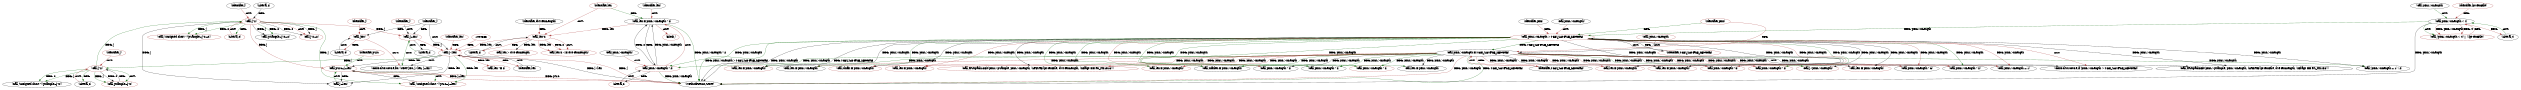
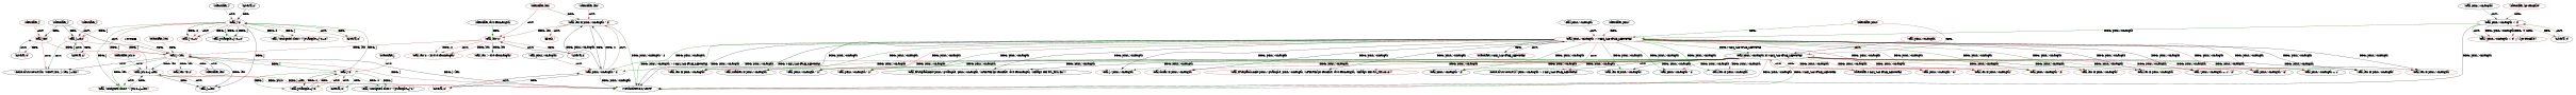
  digraph {
    node [color=brown]
    edge [color=brown]
    n1 [label="(Call,pSrc+j+len)"]
    n2 [color=black label="(Call,j+len)"]
    n3 [label="(Call,(unsigned short *)(pSrc+j+len))"]
    n4 [color=black label="(MethodReturn,UINT)"]
    n5 [label="(Call,j*2)"]
    n6 [label="(Call,j+=2)"]
    n7 [label="(Literal,2)"]
    n8 [label="(Call,j*2+2)"]
    n9 [label="(Call,(unsigned short *)(pSample+j*2+2))"]
    n10 [color=black label="(Call,pSample+j*2+2)"]
    n11 [label="(Call,j<len)"]
    n12 [color=black label="(ControlStructure,for (UINT j=0; j<len; j+=2))"]
    n13 [color=black label="(Literal,2)"]
    n14 [label="(Call,j*2)"]
    n15 [color=black label="(Literal,2)"]
    n16 [label="(Call,pSample+j*2)"]
    n17 [color=black label="(Call,(unsigned short *)(pSample+j*2))"]
    n18 [label="(Call,len *= 2)"]
    n19 [color=black label="(Identifier,len)"]
    n20 [label="(Call,j=0)"]
    n21 [color=black label="(Literal,0)"]
    n22 [label="(Call,len*2)"]
    n23 [label="(Call,len > dwMemLength)"]
    n24 [color=black label="(Literal,2)"]
    n25 [label="(Call,len*2 <= dwMemLength)"]
    n26 [color=black label="(Call,len = pIns->nLength * 2)"]
    n27 [label="(Call,pIns->nLength * 2)"]
    n28 [label="(Block,)"]
    n29 [label="(Literal,2)"]
    n30 [color=black label="(Call,pIns->nLength = MAX_SAMPLE_LENGTH)"]
    n31 [label="(Call,pIns->nLength * 2)"]
    n32 [label="(Call,dmax = pIns->nLength)"]
    n33 [label="(Call,pIns->nLength * 2)"]
    n34 [color=black label="(Call,pIns->nLength * 2)"]
    n35 [color=black label="(Call,ITUnpack8Bit(pIns->pSample, pIns->nLength, (LPBYTE)lpMemFile, dwMemLength, (nFlags == RS_IT2158)))"]
    n36 [label="(Call,ITUnpack16Bit(pIns->pSample, pIns->nLength, (LPBYTE)lpMemFile, dwMemLength, (nFlags == RS_IT21516)))"]
    n37 [label="(Call,pIns->nLength * 3)"]
    n38 [color=black label="(Call,pIns->nLength * 6)"]
    n39 [label="(Call,len = pIns->nLength)"]
    n40 [color=black label="(Call,len = pIns->nLength)"]
    n41 [label="(Call,j<pIns->nLength)"]
    n42 [color=black label="(ControlStructure,if (pIns->nLength > MAX_SAMPLE_LENGTH))"]
    n43 [color=black label="(Call,len = pIns->nLength)"]
    n44 [label="(Call,len = pIns->nLength)"]
    n45 [color=black label="(Call,(pIns->nLength + 1) / 2)"]
    n46 [color=black label="(Call,pIns->nLength + 1)"]
    n47 [label="(Call,len = pIns->nLength)"]
    n48 [color=black label="(Call,pIns->nLength * 2)"]
    n49 [label="(Call,len = pIns->nLength)"]
    n50 [label="(Call,len = pIns->nLength)"]
    n51 [label="(Call,len = pIns->nLength)"]
    n52 [color=black label="(Call,maxlen = pIns->nLength)"]
    n53 [color=black label="(Identifier,MAX_SAMPLE_LENGTH)"]
    n54 [color=black label="(Call,pIns->nLength * 2)"]
    n55 [label="(Call,pIns->nLength > MAX_SAMPLE_LENGTH)"]
    n56 [label="(Identifier,MAX_SAMPLE_LENGTH)"]
    n57 [color=black label="(Call,pIns->nLength < 4)"]
    n58 [label="(Call,(pIns->nLength < 4) || (!lpMemFile))"]
    n59 [color=black label="(Literal,4)"]
    n60 [label="(Identifier,len)"]
    n61 [label="(Identifier,lpMemFile)"]
    n62 [label="(Identifier,pSrc)"]
    n63 [color=black label="(Identifier,j)"]
    n64 [label="(Identifier,j)"]
    n65 [color=black label="(Identifier,dwMemLength)"]
    n66 [label="(Identifier,j)"]
    n67 [label="(Identifier,len)"]
    n68 [color=black label="(Call,pIns->nLength)"]
    n69 [color=black label="(Identifier,pIns)"]
    n70 [color=black label="(Literal,2)"]
    n71 [color=black label="(Call,pIns->nLength)"]
    n72 [label="(Identifier,j)"]
    n73 [color=black label="(Identifier,j)"]
    n74 [color=black label="(Call,pIns->nLength)"]
    n75 [label="(Identifier,pIns)"]
    n76 [color=black label="(Identifier,len)"]
    n77 [label="(Call,pIns->nLength)"]
    n78 [label=1000665]
    n1 -> n2 [color=black label="CFG: "]
    n1 -> n3 [color=darkgreen label="AST: "]
    n1 -> n4 [label="DDG: pSrc"]
    n1 -> n4 [label="DDG: j+len"]
    n2 -> n1 [color=darkgreen label="AST: "]
    n3 -> n1 [color=black label="CFG: "]
    n5 -> n1 [label="DDG: j"]
    n5 -> n2 [color=black label="DDG: j"]
    n5 -> n3 [color=darkgreen label="DDG: j"]
    n5 -> n6 [label="DDG: j"]
    n5 -> n7 [color=darkgreen label="CFG: "]
    n5 -> n8 [label="AST: "]
    n5 -> n8 [color=black label="DDG: j"]
    n5 -> n8 [color=black label="DDG: 2"]
    n5 -> n9 [color=darkgreen label="DDG: j"]
    n5 -> n9 [color=darkgreen label="DDG: 2"]
    n5 -> n10 [color=black label="DDG: j"]
    n5 -> n10 [color=darkgreen label="DDG: 2"]
    n6 -> n11 [label="DDG: j"]
    n6 -> n12 [color=darkgreen label="AST: "]
    n6 -> n13 [color=black label="CFG: "]
    n7 -> n5 [label="AST: "]
    n11 -> n1 [color=black label="DDG: len"]
    n11 -> n2 [color=black label="DDG: len"]
    n11 -> n3 [color=darkgreen label="DDG: len"]
    n11 -> n4 [color=black label="DDG: j<len"]
    n11 -> n4 [label="DDG: j"]
    n11 -> n12 [color=black label="AST: "]
    n11 -> n14 [color=darkgreen label="DDG: j"]
    n11 -> n18 [label="DDG: len"]
    n11 -> n19 [label="CFG: "]
    n13 -> n6 [color=darkgreen label="AST: "]
    n14 -> n5 [color=darkgreen label="DDG: j"]
    n14 -> n15 [color=darkgreen label="CFG: "]
    n14 -> n16 [color=darkgreen label="AST: "]
    n14 -> n16 [color=darkgreen label="DDG: j"]
    n14 -> n16 [color=black label="DDG: 2"]
    n14 -> n17 [color=darkgreen label="DDG: j"]
    n14 -> n17 [color=darkgreen label="DDG: 2"]
    n15 -> n14 [label="AST: "]
    n16 -> n14 [color=black label="CFG: "]
    n19 -> n11 [color=black label="AST: "]
+   n20 -> n11 [label="DDG: j"]
    n20 -> n12 [label="AST: "]
    n20 -> n21 [label="CFG: "]
    n21 -> n20 [color=black label="AST: "]
    n22 -> n11 [label="DDG: len"]
    n22 -> n23 [color=black label="DDG: len"]
    n22 -> n24 [label="CFG: "]
    n22 -> n25 [label="AST: "]
    n22 -> n25 [label="DDG: len"]
    n22 -> n25 [label="DDG: 2"]
    n24 -> n22 [color=black label="AST: "]
    n26 -> n4 [color=darkgreen label="DDG: pIns->nLength * 2"]
    n26 -> n22 [label="DDG: len"]
    n26 -> n27 [color=black label="CFG: "]
    n26 -> n28 [label="AST: "]
    n27 -> n4 [color=darkgreen label="DDG: pIns->nLength"]
    n27 -> n26 [label="AST: "]
    n27 -> n26 [color=black label="DDG: pIns->nLength"]
    n27 -> n26 [color=black label="DDG: 2"]
    n27 -> n29 [color=black label="CFG: "]
    n29 -> n27 [color=black label="AST: "]
    n30 -> n4 [label="DDG: pIns->nLength"]
    n30 -> n4 [color=darkgreen label="DDG: MAX_SAMPLE_LENGTH"]
    n30 -> n27 [color=darkgreen label="DDG: pIns->nLength"]
    n30 -> n31 [color=darkgreen label="DDG: pIns->nLength"]
    n30 -> n32 [label="DDG: pIns->nLength"]
    n30 -> n33 [label="DDG: pIns->nLength"]
    n30 -> n34 [color=darkgreen label="DDG: pIns->nLength"]
    n30 -> n35 [color=black label="DDG: pIns->nLength"]
    n30 -> n36 [label="DDG: pIns->nLength"]
    n30 -> n37 [label="DDG: pIns->nLength"]
    n30 -> n38 [label="DDG: pIns->nLength"]
    n30 -> n39 [color=darkgreen label="DDG: pIns->nLength"]
    n30 -> n40 [label="DDG: pIns->nLength"]
    n30 -> n41 [color=darkgreen label="DDG: pIns->nLength"]
    n30 -> n42 [color=black label="AST: "]
    n30 -> n43 [color=black label="DDG: pIns->nLength"]
    n30 -> n44 [color=black label="DDG: pIns->nLength"]
    n30 -> n45 [color=darkgreen label="DDG: pIns->nLength"]
    n30 -> n46 [label="DDG: pIns->nLength"]
    n30 -> n47 [color=black label="DDG: pIns->nLength"]
    n30 -> n48 [label="DDG: pIns->nLength"]
    n30 -> n49 [label="DDG: pIns->nLength"]
    n30 -> n50 [label="DDG: pIns->nLength"]
    n30 -> n51 [label="DDG: pIns->nLength"]
    n30 -> n52 [color=darkgreen label="DDG: pIns->nLength"]
    n30 -> n53 [label="CFG: "]
    n30 -> n54 [color=black label="DDG: pIns->nLength"]
    n53 -> n30 [label="AST: "]
    n55 -> n4 [color=darkgreen label="DDG: pIns->nLength > MAX_SAMPLE_LENGTH"]
    n55 -> n4 [color=black label="DDG: pIns->nLength"]
    n55 -> n4 [color=black label="DDG: MAX_SAMPLE_LENGTH"]
    n55 -> n27 [color=darkgreen label="DDG: pIns->nLength"]
    n55 -> n30 [color=darkgreen label="DDG: MAX_SAMPLE_LENGTH"]
    n55 -> n31 [color=darkgreen label="DDG: pIns->nLength"]
    n55 -> n32 [color=black label="DDG: pIns->nLength"]
    n55 -> n33 [color=darkgreen label="DDG: pIns->nLength"]
    n55 -> n34 [color=darkgreen label="DDG: pIns->nLength"]
    n55 -> n35 [color=black label="DDG: pIns->nLength"]
    n55 -> n36 [color=black label="DDG: pIns->nLength"]
    n55 -> n37 [label="DDG: pIns->nLength"]
    n55 -> n38 [label="DDG: pIns->nLength"]
    n55 -> n39 [color=black label="DDG: pIns->nLength"]
    n55 -> n40 [color=darkgreen label="DDG: pIns->nLength"]
    n55 -> n41 [color=black label="DDG: pIns->nLength"]
    n55 -> n42 [label="AST: "]
    n55 -> n43 [color=darkgreen label="DDG: pIns->nLength"]
    n55 -> n44 [color=black label="DDG: pIns->nLength"]
    n55 -> n45 [color=black label="DDG: pIns->nLength"]
    n55 -> n46 [label="DDG: pIns->nLength"]
    n55 -> n47 [color=black label="DDG: pIns->nLength"]
    n55 -> n48 [color=darkgreen label="DDG: pIns->nLength"]
    n55 -> n49 [color=black label="DDG: pIns->nLength"]
    n55 -> n50 [label="DDG: pIns->nLength"]
    n55 -> n51 [color=darkgreen label="DDG: pIns->nLength"]
    n55 -> n52 [color=darkgreen label="DDG: pIns->nLength"]
    n55 -> n54 [label="DDG: pIns->nLength"]
    n55 -> n56 [color=black label="CFG: "]
    n56 -> n55 [color=black label="AST: "]
    n57 -> n4 [color=black label="DDG: pIns->nLength"]
    n57 -> n55 [color=darkgreen label="DDG: pIns->nLength"]
    n57 -> n58 [color=darkgreen label="AST: "]
    n57 -> n58 [label="DDG: pIns->nLength"]
    n57 -> n58 [label="DDG: 4"]
-   n57 -> n59 [label="DDG: "]
+   n57 -> n59 [label="CFG: "]
    n58 -> n57 [label="CFG: "]
    n59 -> n57 [color=darkgreen label="AST: "]
    n60 -> n11 [label="CFG: "]
    n61 -> n57 [label="CFG: "]
    n62 -> n1 [color=darkgreen label="AST: "]
    n63 -> n6 [color=black label="CFG: "]
    n63 -> n11 [color=black label="AST: "]
    n63 -> n20 [color=black label="CFG: "]
    n64 -> n6 [color=black label="AST: "]
-   n65 -> n22 [label="CFG: "]
+   n65 -> n22 [color=darkgreen label="CFG: "]
    n66 -> n20 [label="AST: "]
    n67 -> n22 [label="AST: "]
    n67 -> n26 [color=darkgreen label="CFG: "]
    n68 -> n55 [label="AST: "]
    n69 -> n55 [label="CFG: "]
    n70 -> n5 [color=black label="CFG: "]
    n71 -> n27 [label="AST: "]
    n72 -> n14 [label="AST: "]
    n73 -> n5 [label="AST: "]
    n74 -> n57 [color=darkgreen label="AST: "]
    n75 -> n30 [label="CFG: "]
    n75 -> n55 [color=darkgreen label="CFG: "]
    n76 -> n26 [label="AST: "]
    n77 -> n30 [color=black label="AST: "]
    n78 -> n11 [label="CFG: "]
  }
